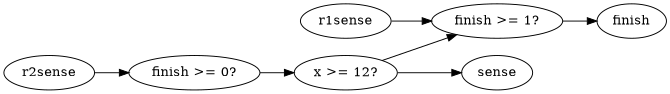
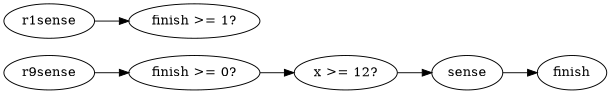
  digraph {
    rankdir=LR
    n1 [label="finish >= 0?"]
    n2 [label="x >= 12?"]
-   n3 [label=r2sense]
+   n3 [label=r9sense]
    n4 [label=sense]
    n5 [label="finish >= 1?"]
    n6 [label=finish]
    n7 [label=r1sense]
    n1 -> n2
    n2 -> n4
-   n2 -> n5
    n3 -> n1
-   n5 -> n6
+   n4 -> n6
    n7 -> n5
  }
